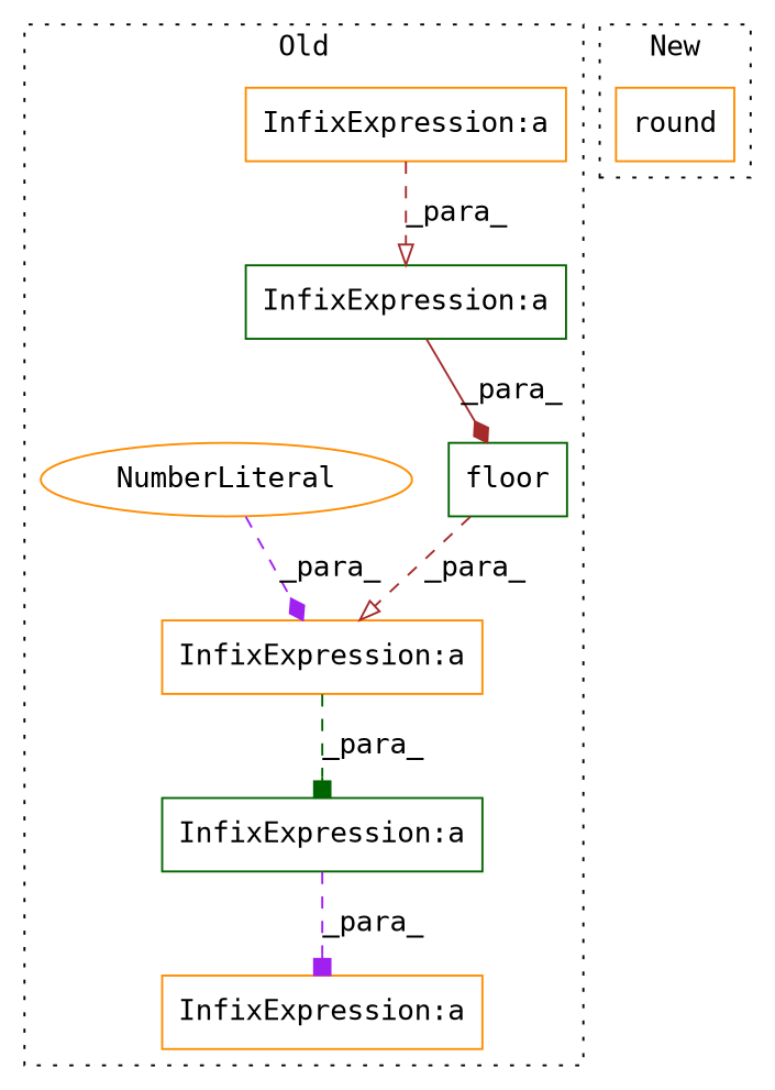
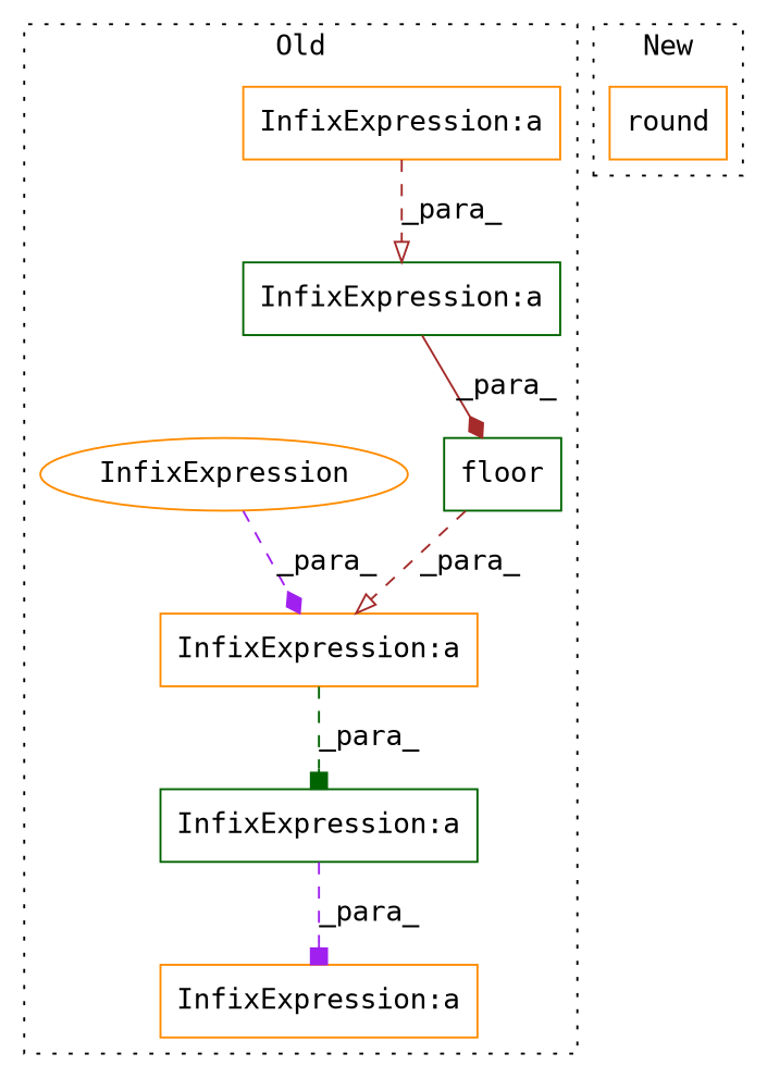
  digraph {
    fontname="DejaVu Sans Mono"
    node [a=27 l=3 shape=box color=darkorange fontname="DejaVu Sans Mono"]
    edge [color=brown style=dashed arrowhead=onormal fontname="DejaVu Sans Mono"]
    n1 [a=32 l="6,1" label=floor s="3636,3657" color=darkgreen]
    n2 [label="InfixExpression:a" s=3532]
    n3 [label="InfixExpression:a" s=3659]
    n4 [label="InfixExpression:a" s=3712]
-   n5 [a=34 l=1 label=NumberLiteral s=3662 shape=ellipse]
+   n5 [a=34 l=1 label=InfixExpression s=3662 shape=ellipse]
    n6 [label="InfixExpression:a" s=3542 color=darkgreen]
    n7 [label="InfixExpression:a" s=3702 color=darkgreen]
    n8 [a=32 l="6,1" label=round s="3795,3809"]
    subgraph cluster_1 {
      label=Old
      style=dotted
      n1
      n2
      n3
      n4
      n5
      n6
      n7
    }
    subgraph cluster_2 {
      label=New
      style=dotted
      n8
    }
    n1 -> n3 [label=_para_]
    n2 -> n6 [label=_para_]
    n3 -> n7 [label=_para_ color=darkgreen arrowhead=box]
    n5 -> n3 [label=_para_ color=purple arrowhead=diamond]
    n6 -> n1 [label=_para_ style=solid arrowhead=diamond]
    n7 -> n4 [label=_para_ color=purple arrowhead=box]
  }
